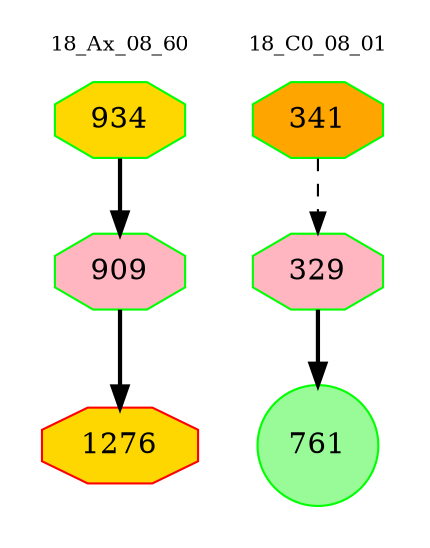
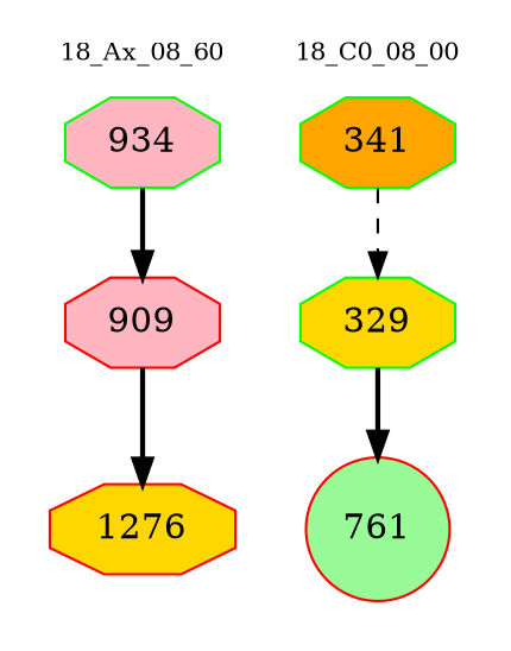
  digraph {
    node [color=green fillcolor=gold shape=octagon style=filled]
    edge [color=black style=bold]
-   n1 [label=934]
-   n2 [fillcolor=lightpink label=909]
+   n1 [fillcolor=lightpink label=934]
+   n2 [color=red fillcolor=lightpink label=909]
    n3 [color=red label=1276]
    n4 [fillcolor=orange label=341]
-   n5 [fillcolor=lightpink label=329]
-   n6 [fillcolor=palegreen label=761 shape=circle]
+   n5 [label=329]
+   n6 [color=red fillcolor=palegreen label=761 shape=circle]
    subgraph cluster_1 {
      color=white
      fontsize=10
      label="18_Ax_08_60"
      n1
      n2
      n3
    }
    subgraph cluster_2 {
      color=white
      fontsize=10
-     label="18_C0_08_01"
+     label="18_C0_08_00"
      n4
      n5
      n6
    }
    n1 -> n2
    n2 -> n3
    n4 -> n5 [style=dashed]
    n5 -> n6
  }
